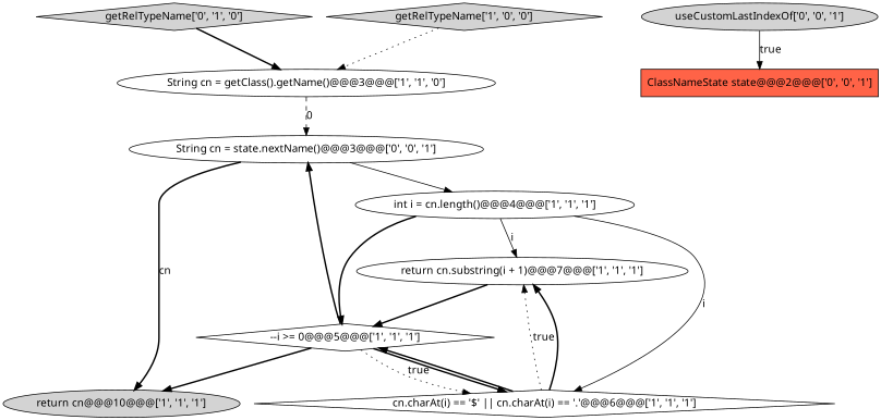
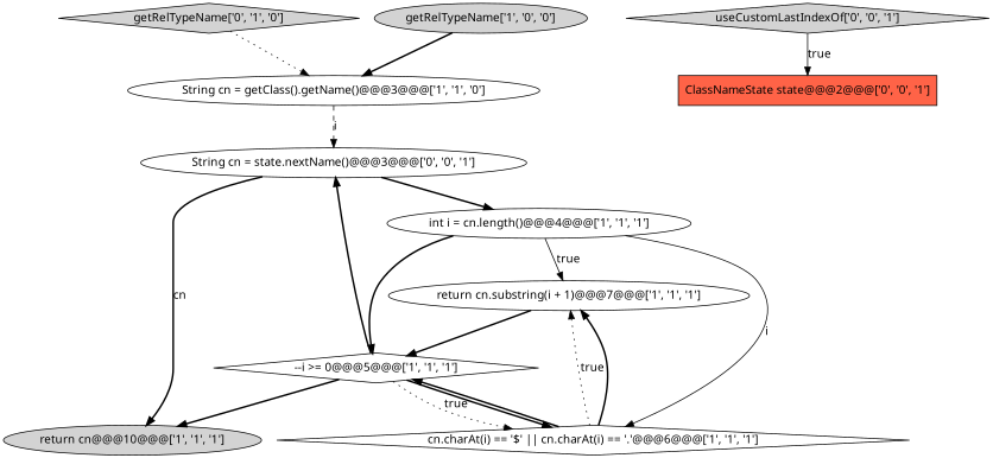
  digraph {
    fontname="Noto Sans"
    node [fillcolor=white fontname="Noto Sans" shape=ellipse style=filled]
    edge [fontname="Noto Sans" style=bold]
    n1 [fillcolor=lightgray label="return cn@@@10@@@['1', '1', '1']"]
    n2 [label="String cn = state.nextName()@@@3@@@['0', '0', '1']"]
    n3 [label="int i = cn.length()@@@4@@@['1', '1', '1']"]
    n4 [label="return cn.substring(i + 1)@@@7@@@['1', '1', '1']"]
    n5 [label="--i >= 0@@@5@@@['1', '1', '1']" shape=diamond]
    n6 [label="cn.charAt(i) == '$' || cn.charAt(i) == '.'@@@6@@@['1', '1', '1']" shape=diamond]
    n7 [fillcolor=lightgray label="getRelTypeName['0', '1', '0']" shape=diamond]
    n8 [label="String cn = getClass().getName()@@@3@@@['1', '1', '0']"]
-   n9 [fillcolor=lightgray label="getRelTypeName['1', '0', '0']" shape=diamond]
-   n10 [fillcolor=lightgray label="useCustomLastIndexOf['0', '0', '1']"]
+   n9 [fillcolor=lightgray label="getRelTypeName['1', '0', '0']"]
+   n10 [fillcolor=lightgray label="useCustomLastIndexOf['0', '0', '1']" shape=diamond]
    n11 [fillcolor=tomato label="ClassNameState state@@@2@@@['0', '0', '1']" shape=box]
    n2 -> n1 [label=cn]
-   n2 -> n3 [style=solid]
-   n3 -> n4 [label=i style=solid]
+   n2 -> n3
+   n3 -> n4 [label=true style=solid]
    n3 -> n5
    n3 -> n6 [label=i style=solid]
    n4 -> n5
    n5 -> n1
    n5 -> n2
    n5 -> n6
    n5 -> n6 [label=true style=dotted]
    n6 -> n4 [label=true style=dotted]
    n6 -> n4
    n6 -> n5
-   n7 -> n8
-   n8 -> n2 [label=0 style=dashed]
-   n9 -> n8 [style=dotted]
+   n7 -> n8 [style=dotted]
+   n8 -> n2 [label=i style=dashed]
+   n9 -> n8
    n10 -> n11 [label=true style=solid]
  }
